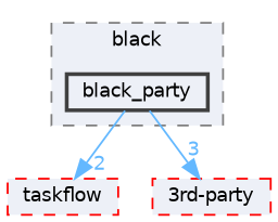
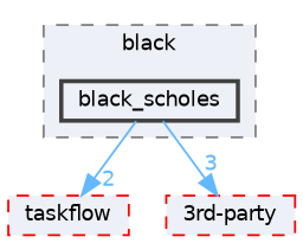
  digraph {
    compound=true
    node [color=red fillcolor="#edf0f7" fontname=Helvetica fontsize=10 shape=box style="filled,dashed"]
    edge [color=steelblue1 fontcolor=steelblue1 fontname=Helvetica fontsize=10 labeldistance=1.5 labelfontname=Helvetica labelfontsize=10]
-   n1 [color=grey25 height=0.2 label=black_party style="filled,bold" width=0.4]
+   n1 [color=grey25 height=0.2 label=black_scholes style="filled,bold" width=0.4]
    n2 [height=0.2 label=taskflow width=0.4]
    n3 [height=0.2 label="3rd-party" width=0.4]
    subgraph cluster_1 {
      bgcolor="#edf0f7"
      fontname=Helvetica
      fontsize=10
      label=black
      pencolor=grey50
      style="filled,dashed"
      n1
    }
    n1 -> n2 [headlabel=2]
    n1 -> n3 [headlabel=3]
  }
